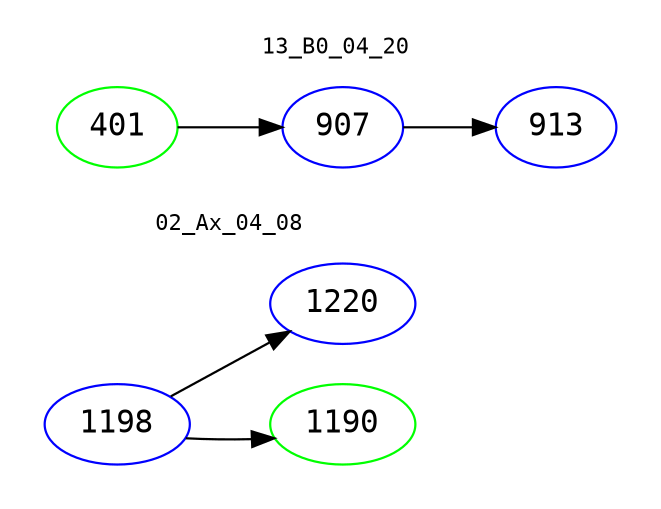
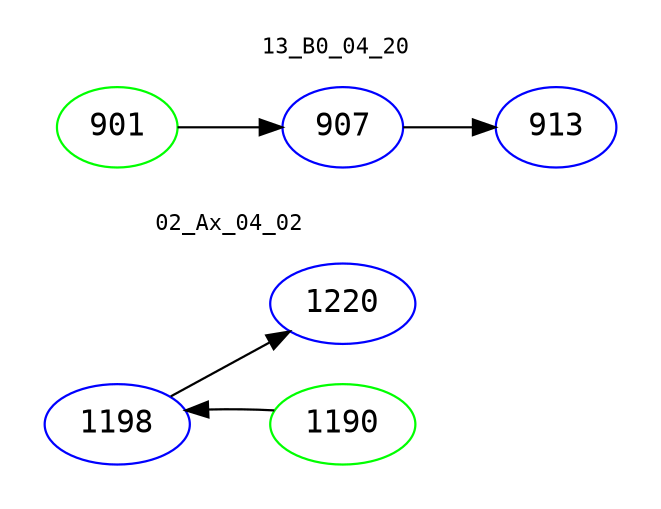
  digraph {
    fontname="DejaVu Sans Mono"
    rankdir=LR
    node [color=blue fontname="DejaVu Sans Mono"]
    edge [color=black fontname="DejaVu Sans Mono"]
    n1 [label=1198]
    n2 [color=green label=1190]
    n3 [label=1220]
    n4 [label=907]
-   n5 [color=green label=401]
+   n5 [color=green label=901]
    n6 [label=913]
    subgraph cluster_1 {
      color=white
      fontsize=10
-     label="02_Ax_04_08"
+     label="02_Ax_04_02"
      n1
      n2
      n3
    }
    subgraph cluster_2 {
      color=white
      fontsize=10
      label="13_B0_04_20"
      n4
      n5
      n6
    }
-   n1 -> n2
+   n2 -> n1
    n1 -> n3
    n4 -> n6
    n5 -> n4
  }
